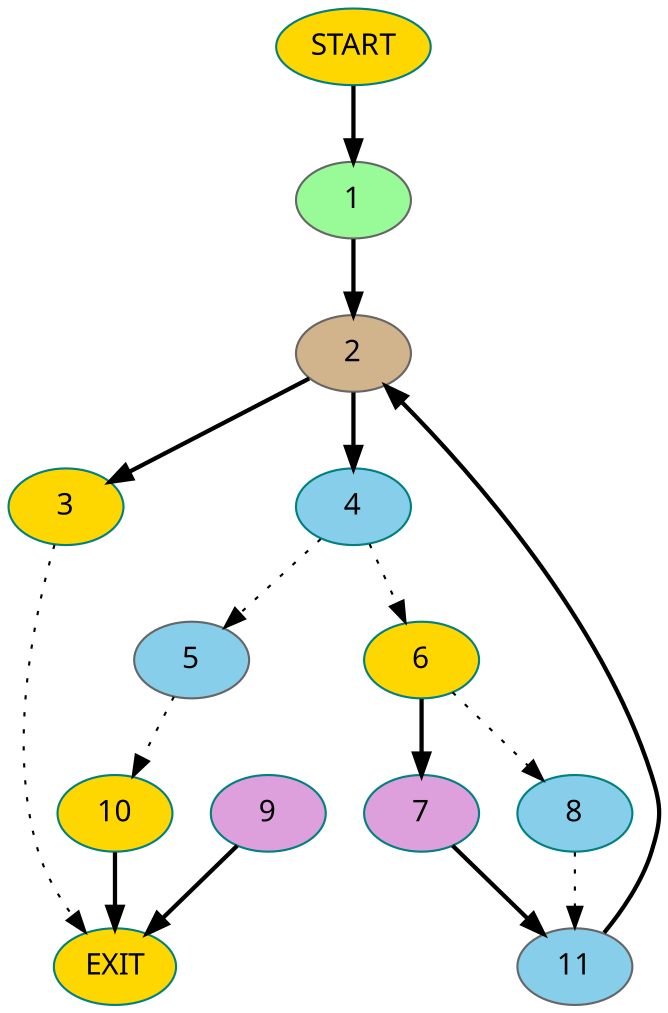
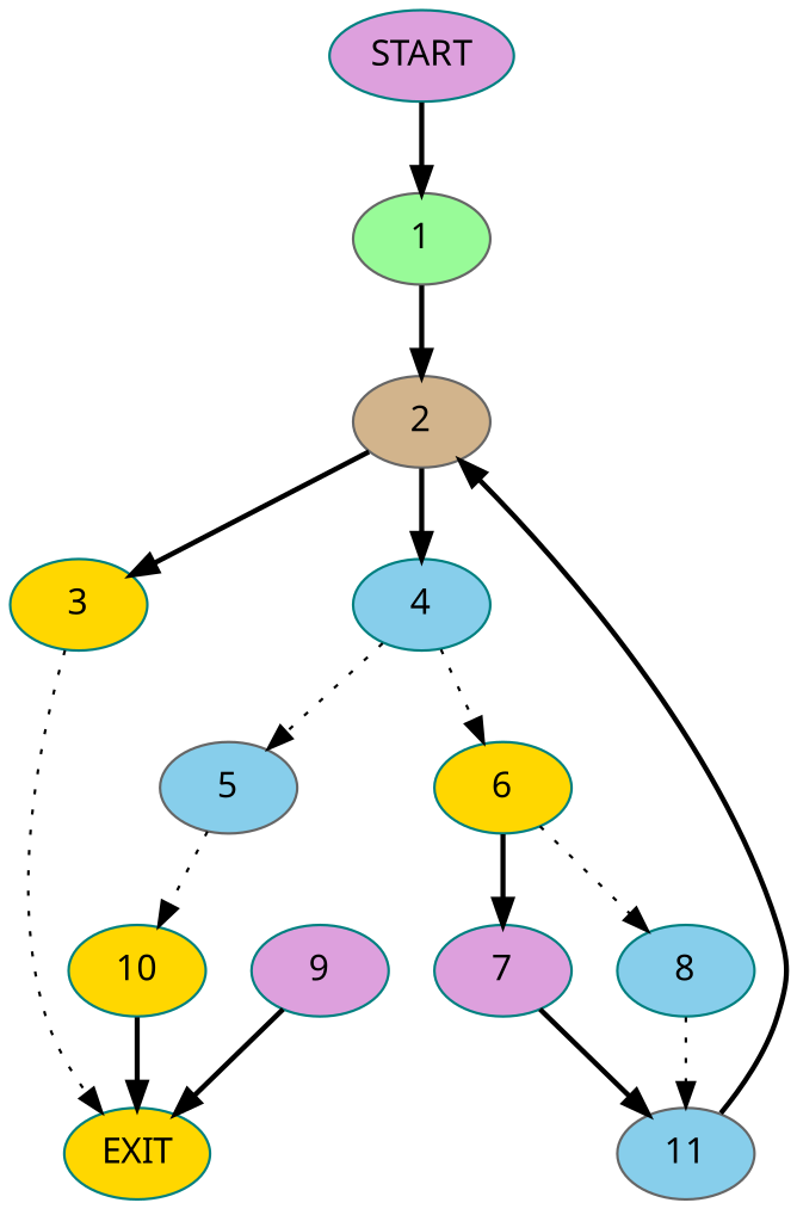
  digraph {
    fontname="Noto Sans"
    node [color=teal fillcolor=gold fontname="Noto Sans" style=filled]
    edge [fontname="Noto Sans" style=bold]
-   n1 [label=START]
+   n1 [fillcolor=plum label=START]
    1 [color=gray40 fillcolor=palegreen]
    2 [color=gray40 fillcolor=tan]
    n4 [label=EXIT]
    3
    4 [fillcolor=skyblue]
    5 [color=gray40 fillcolor=skyblue]
    6
    10
    7 [fillcolor=plum]
    8 [fillcolor=skyblue]
    9 [fillcolor=plum]
    11 [color=gray40 fillcolor=skyblue]
    n1 -> 1
    1 -> 2
    2 -> 3
    2 -> 4
    3 -> n4 [style=dotted]
    4 -> 5 [style=dotted]
    4 -> 6 [style=dotted]
    5 -> 10 [style=dotted]
    6 -> 7
    6 -> 8 [style=dotted]
    10 -> n4
    7 -> 11
    8 -> 11 [style=dotted]
    9 -> n4
    11 -> 2
  }
